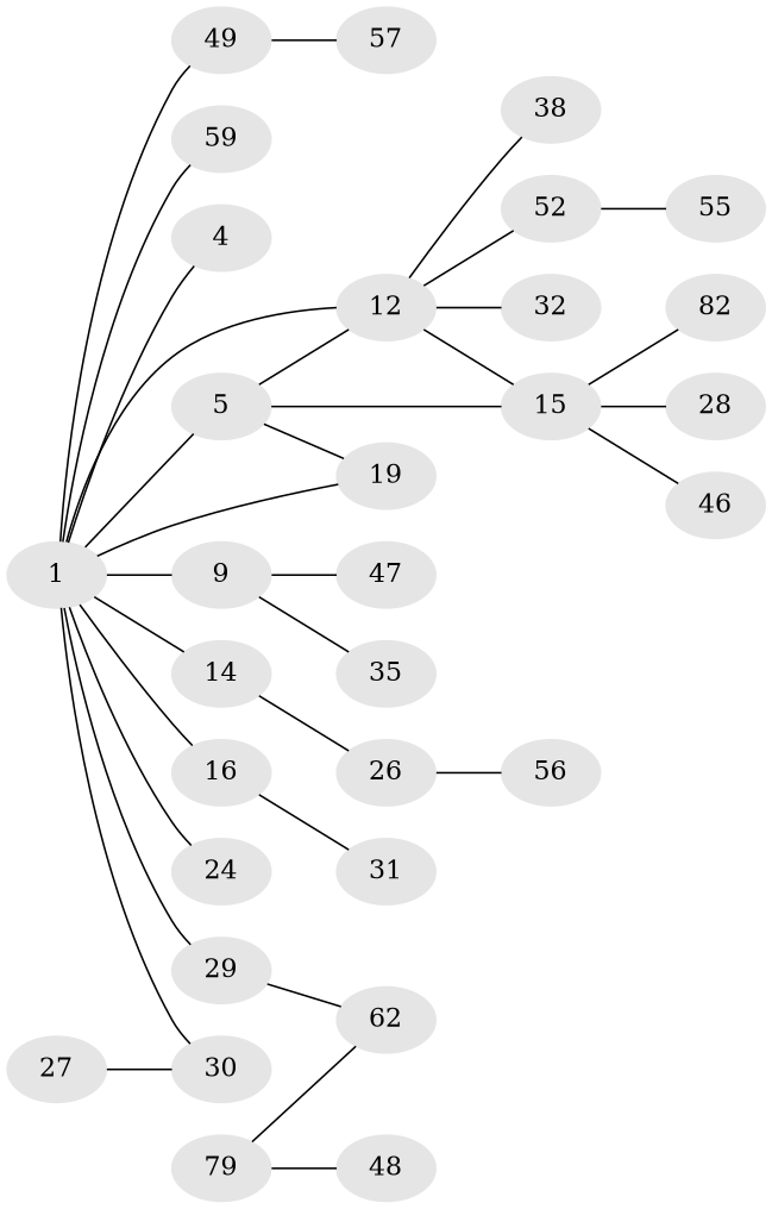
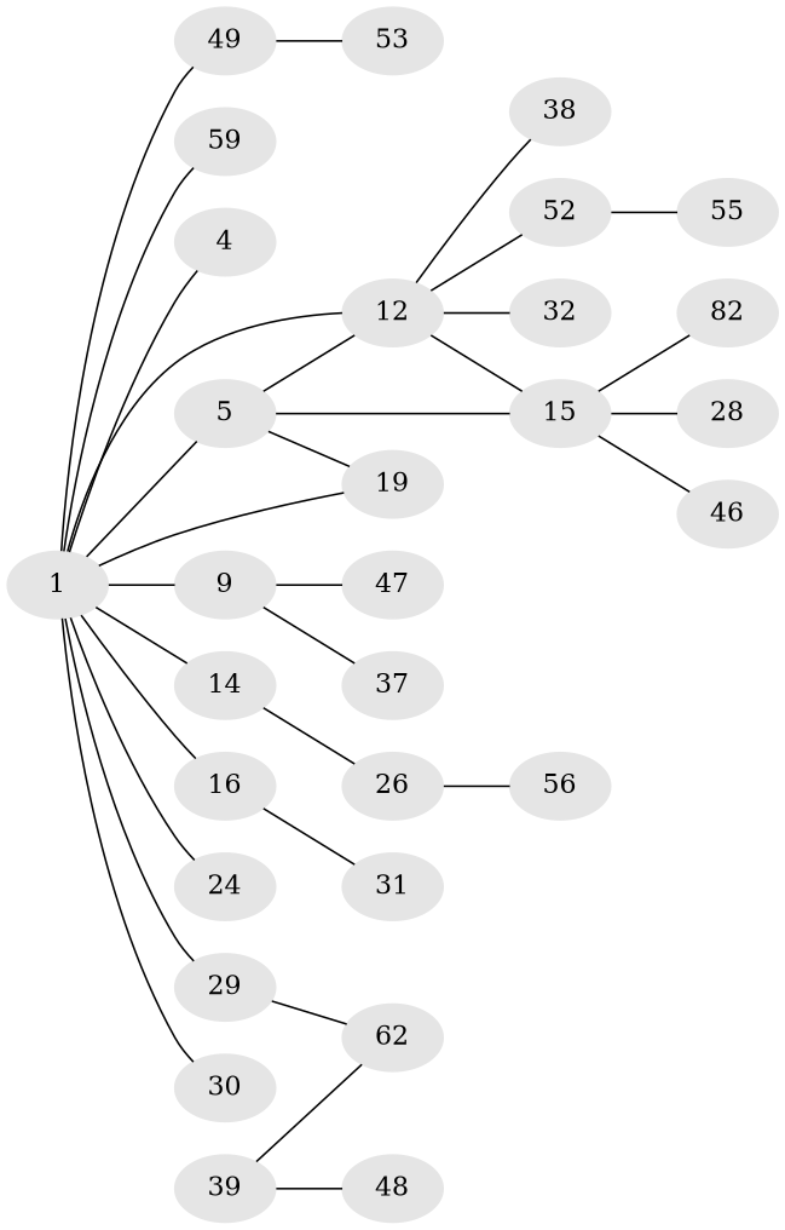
  graph {
    rankdir=LR
    node [color=gray90 style=filled]
    1 [super="+3+2"]
    4 [super="+53"]
    5 [super="+13+8+54"]
    9 [super="+11"]
    12 [super="+42+17"]
    14
    16 [super="+43+21"]
    19 [super="+33"]
    24
    29 [super="+58"]
    30 [super="+41+40"]
    49
    59
    15 [super="+65+18"]
-   37 [super="+45" label=35]
+   37 [super="+45"]
    47
    32
    38
    52
    26 [super="+35"]
    31
    62 [super="+63"]
-   57
+   57 [label=53]
    n24 [label=82]
    28
    46
    55
    56
-   27
-   39 [label=79]
+   39
    48 [super="+50"]
    1 -- 4
    1 -- 5
    1 -- 9 [weight=2]
    1 -- 12
    1 -- 14
    1 -- 16
    1 -- 19
    1 -- 24
    1 -- 29
    1 -- 30
    1 -- 49
    1 -- 59
    5 -- 12
    5 -- 19
    5 -- 15
    9 -- 37
    9 -- 47
    12 -- 15
    12 -- 32
    12 -- 38
    12 -- 52
    14 -- 26
    16 -- 31
    29 -- 62
    49 -- 57
    15 -- n24
    15 -- 28
    15 -- 46
    52 -- 55
    26 -- 56
-   27 -- 30
    39 -- 62
    39 -- 48
  }
